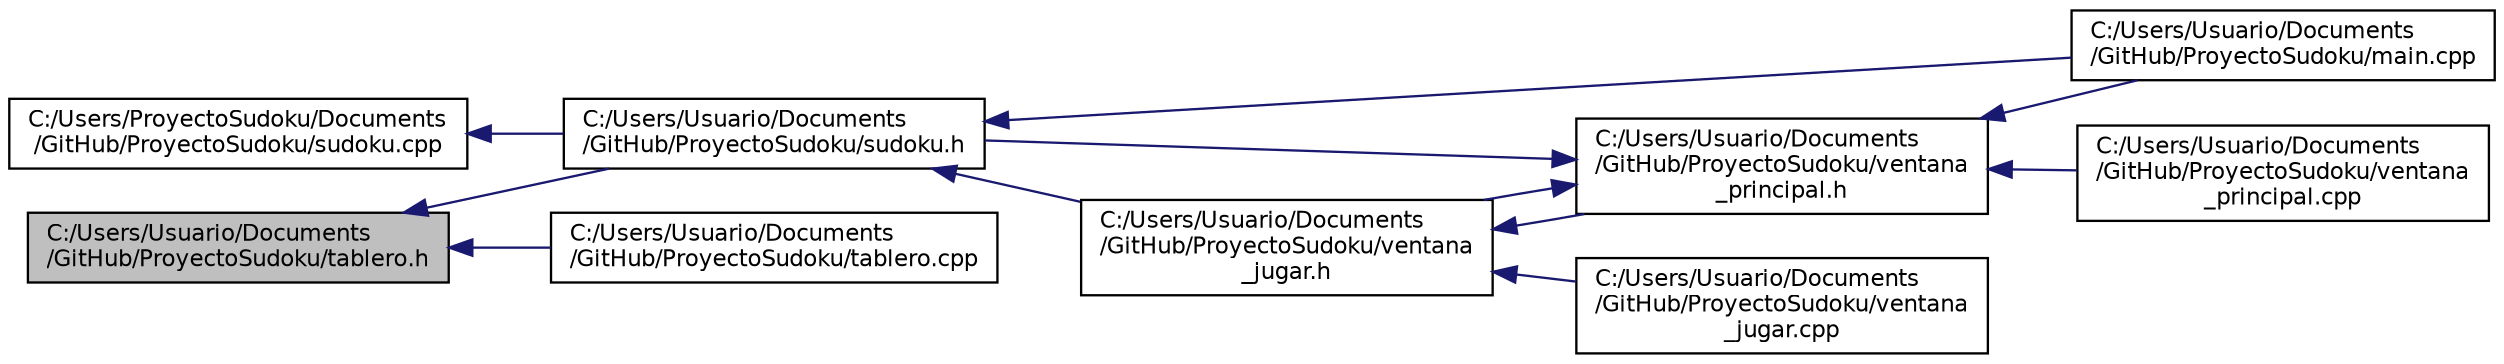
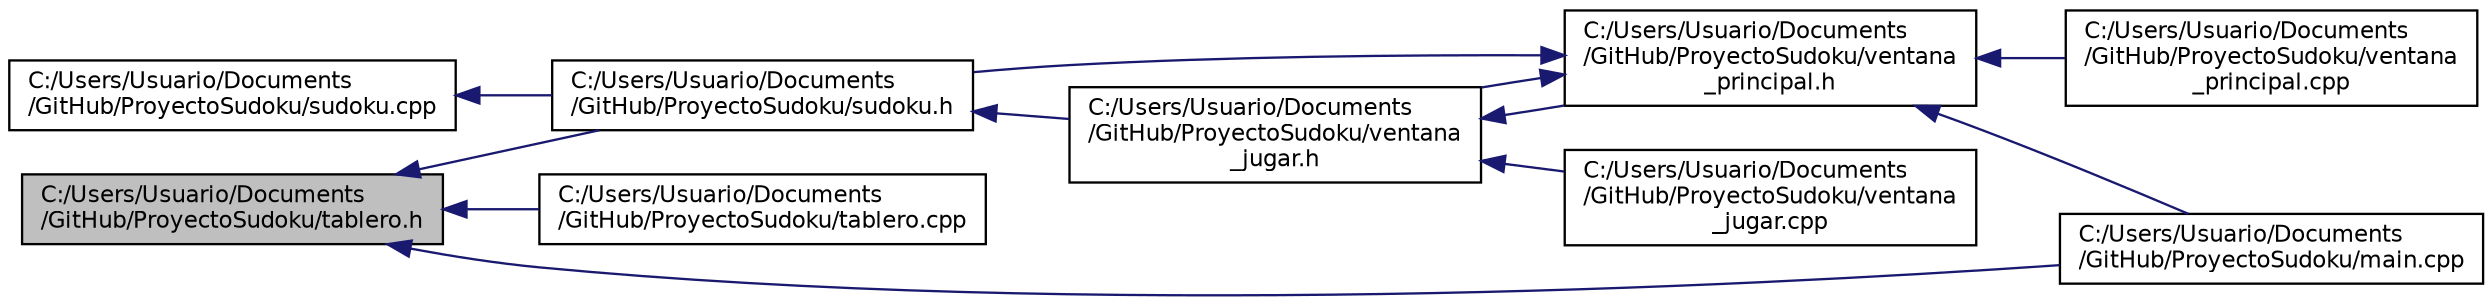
  digraph {
    rankdir=LR
    node [color=black fillcolor=white fontname=Helvetica fontsize=10 shape=record style=filled]
    edge [color=midnightblue dir=back fontname=Helvetica fontsize=10 labelfontname=Helvetica labelfontsize=10 style=solid]
    n1 [fillcolor=grey75 fontcolor=black height=0.2 label="C:/Users/Usuario/Documents\l/GitHub/ProyectoSudoku/tablero.h" width=0.4]
    n2 [height=0.2 label="C:/Users/Usuario/Documents\l/GitHub/ProyectoSudoku/sudoku.h" width=0.4]
    n3 [height=0.2 label="C:/Users/Usuario/Documents\l/GitHub/ProyectoSudoku/tablero.cpp" width=0.4]
    n4 [height=0.2 label="C:/Users/Usuario/Documents\l/GitHub/ProyectoSudoku/main.cpp" width=0.4]
    n5 [height=0.2 label="C:/Users/Usuario/Documents\l/GitHub/ProyectoSudoku/ventana\l_jugar.h" width=0.4]
-   n6 [height=0.2 label="C:/Users/ProyectoSudoku/Documents\l/GitHub/ProyectoSudoku/sudoku.cpp" width=0.4]
+   n6 [height=0.2 label="C:/Users/Usuario/Documents\l/GitHub/ProyectoSudoku/sudoku.cpp" width=0.4]
    n7 [height=0.2 label="C:/Users/Usuario/Documents\l/GitHub/ProyectoSudoku/ventana\l_principal.h" width=0.4]
    n8 [height=0.2 label="C:/Users/Usuario/Documents\l/GitHub/ProyectoSudoku/ventana\l_jugar.cpp" width=0.4]
    n9 [height=0.2 label="C:/Users/Usuario/Documents\l/GitHub/ProyectoSudoku/ventana\l_principal.cpp" width=0.4]
    n1 -> n2
    n1 -> n3
-   n2 -> n4
+   n1 -> n4
    n2 -> n5
    n5 -> n7
    n5 -> n8
    n6 -> n2
    n7 -> n2
    n7 -> n4
    n7 -> n5
    n7 -> n9
  }
